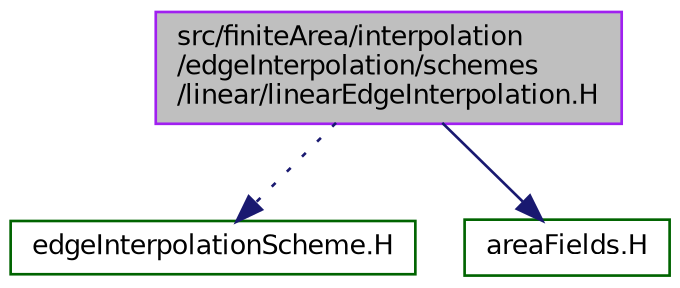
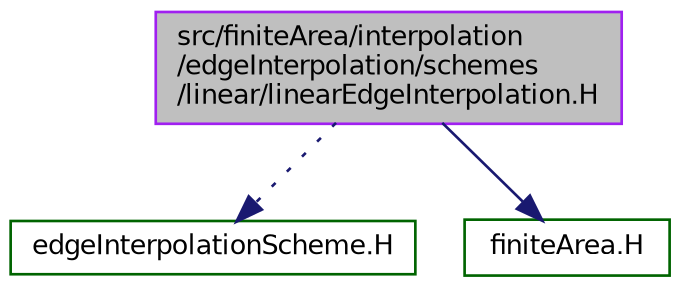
  digraph {
    node [color=darkgreen fontname=Helvetica fontsize=10 shape=record]
    edge [color=midnightblue fontname=Helvetica fontsize=10 labelfontname=Helvetica labelfontsize=10]
    n1 [color=purple fillcolor=grey75 fontcolor=black height=0.2 label="src/finiteArea/interpolation\l/edgeInterpolation/schemes\l/linear/linearEdgeInterpolation.H" style=filled width=0.4]
    n2 [height=0.2 label="edgeInterpolationScheme.H" width=0.4]
-   n3 [height=0.2 label="areaFields.H" width=0.4]
+   n3 [height=0.2 label="finiteArea.H" width=0.4]
    n1 -> n2 [style=dotted]
    n1 -> n3 [style=solid]
  }
